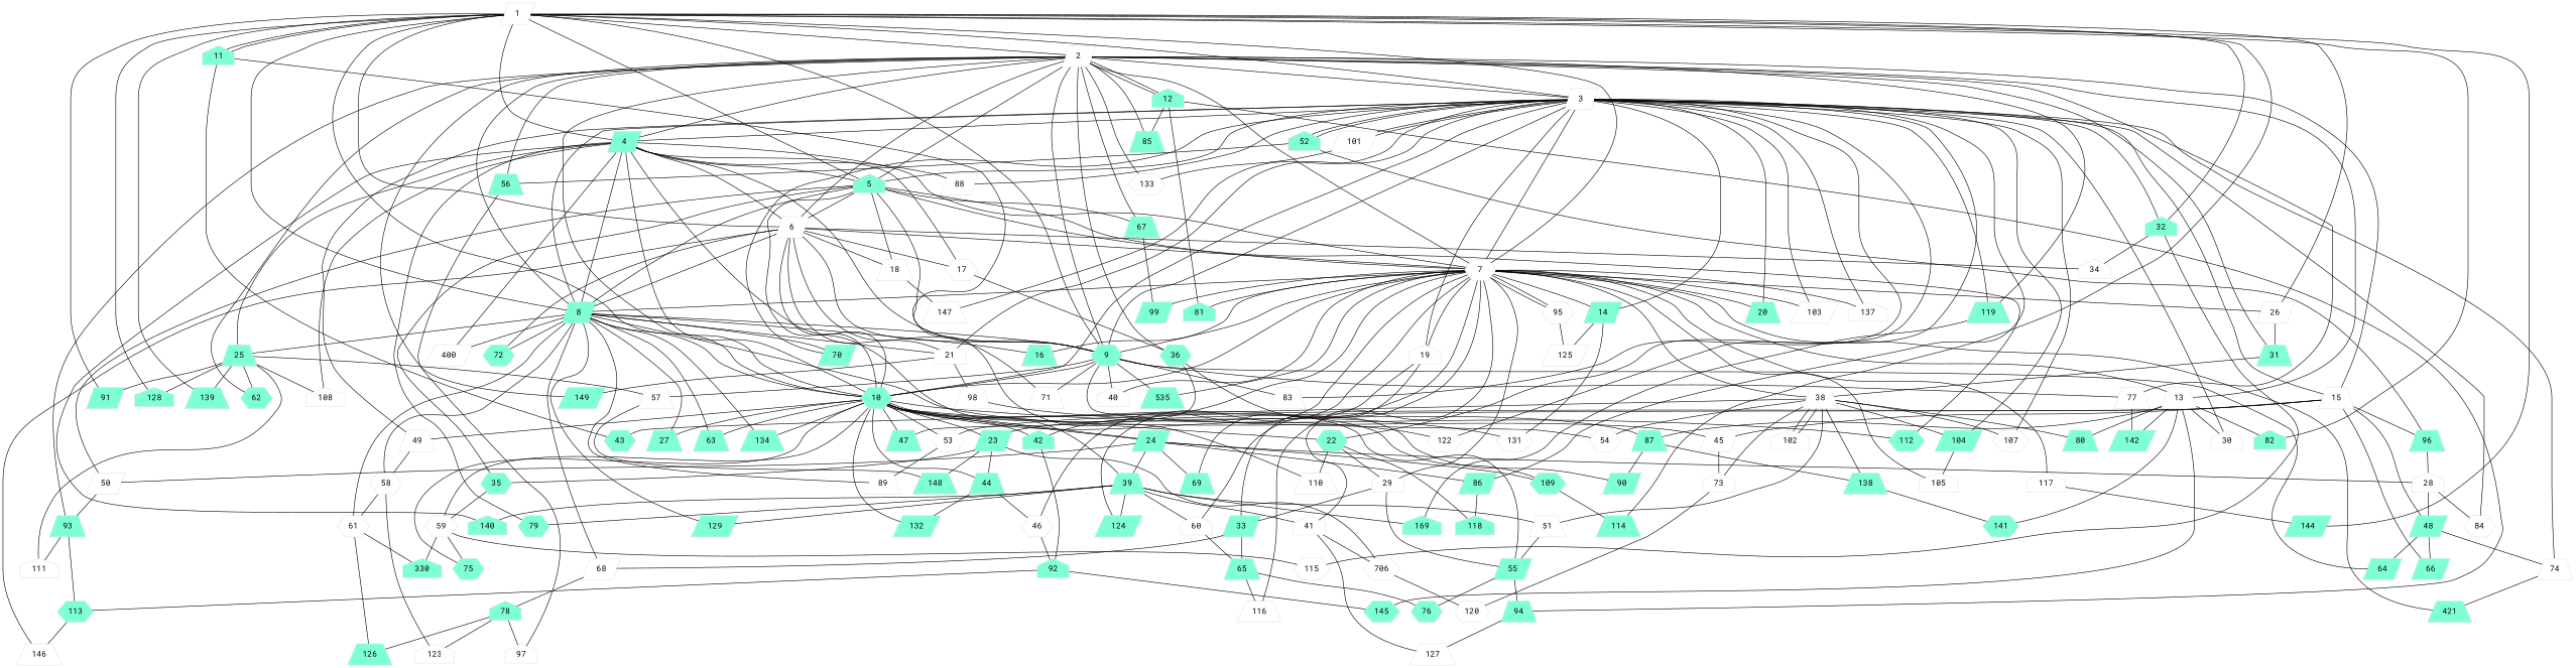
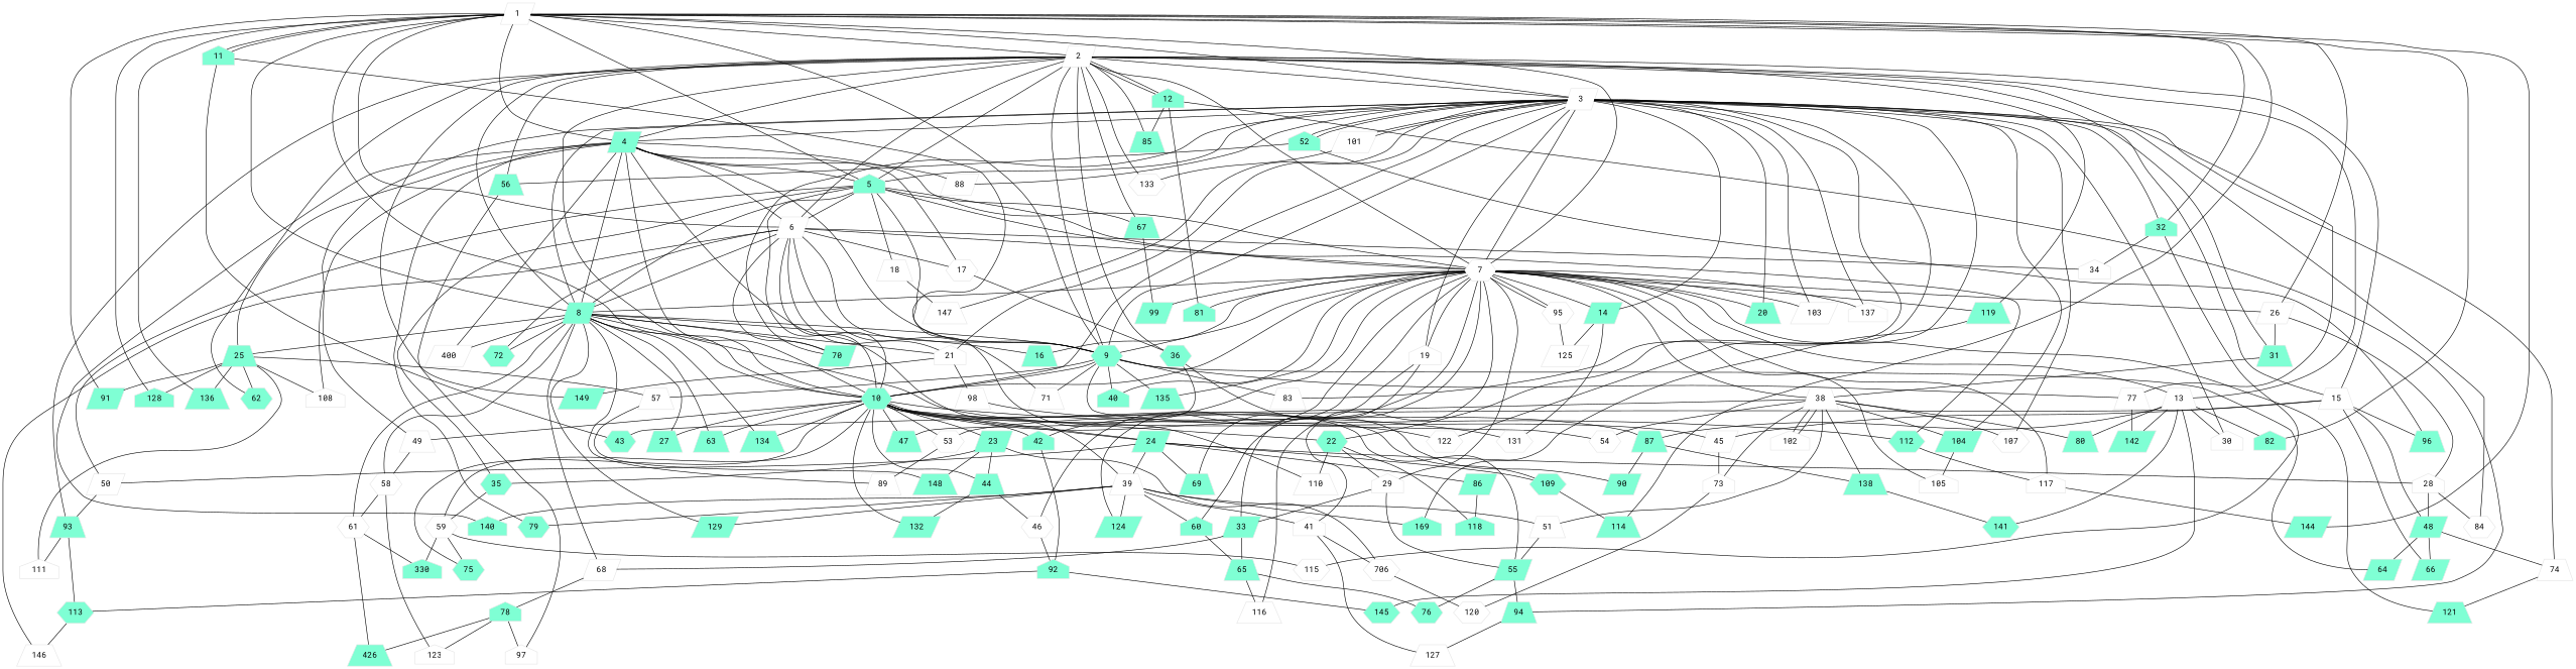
  graph {
    fontname="Roboto Mono"
    node [color=gray90 fillcolor=aquamarine fontname="Roboto Mono" shape=trapezium style=filled]
    edge [fontname="Roboto Mono"]
    1 [fillcolor=white shape=parallelogram]
    2 [fillcolor=white shape=parallelogram]
    3 [fillcolor=white shape=parallelogram]
    4 [shape=parallelogram]
    5 [shape=house]
    6 [fillcolor=white shape=parallelogram]
    7 [fillcolor=white shape=hexagon]
    8 [shape=parallelogram]
    9 [shape=hexagon]
    10 [shape=hexagon]
    11 [shape=house]
    26 [fillcolor=white shape=parallelogram]
    32 [shape=house]
    82 [shape=house]
    91 [shape=parallelogram]
    114
    128 [shape=house]
-   136 [label=139]
+   136
    144 [shape=parallelogram]
    12 [shape=house]
    13 [fillcolor=white]
    15 [fillcolor=white]
    31
    36 [shape=hexagon]
    56
    62 [shape=hexagon]
    67
    77 [fillcolor=white]
    85
    93
    119
    133 [fillcolor=white shape=hexagon]
    n33 [label=149 shape=parallelogram]
    14 [shape=parallelogram]
    19 [fillcolor=white shape=house]
    20
    22 [shape=hexagon]
    30 [fillcolor=white shape=house]
    49 [fillcolor=white]
    52 [shape=house]
    70 [shape=parallelogram]
    74 [fillcolor=white]
    83 [fillcolor=white]
    84 [fillcolor=white shape=hexagon]
    86 [shape=parallelogram]
    88 [fillcolor=white shape=parallelogram]
    101 [fillcolor=white shape=parallelogram]
    103 [fillcolor=white shape=parallelogram]
    104 [shape=parallelogram]
    107 [fillcolor=white shape=hexagon]
    122 [fillcolor=white shape=hexagon]
    137 [fillcolor=white shape=house]
    147 [fillcolor=white]
    21 [fillcolor=white shape=house]
    17 [fillcolor=white shape=hexagon]
    25
-   39
+   39 [fillcolor=white]
    79 [shape=hexagon]
    n59 [fillcolor=white label=400 shape=parallelogram]
    108 [fillcolor=white shape=house]
    140 [shape=house]
    18 [fillcolor=white]
    35 [shape=hexagon]
    50 [fillcolor=white shape=parallelogram]
    112 [shape=hexagon]
    34 [fillcolor=white shape=house]
    71 [fillcolor=white]
    72 [shape=hexagon]
    146 [fillcolor=white]
    16
    29 [fillcolor=white shape=house]
    38 [fillcolor=white]
-   40 [fillcolor=white shape=house]
+   40 [shape=house]
    41 [fillcolor=white shape=house]
    42 [shape=house]
    46 [fillcolor=white shape=hexagon]
-   60 [fillcolor=white shape=house]
+   60 [shape=house]
    81 [shape=house]
    95 [fillcolor=white shape=hexagon]
    99 [shape=parallelogram]
    105 [fillcolor=white shape=house]
    116 [fillcolor=white]
    117 [fillcolor=white shape=house]
-   121 [label=421]
+   121
    124 [shape=parallelogram]
-   135 [label=535]
+   135
    27
    45 [fillcolor=white shape=parallelogram]
    58 [fillcolor=white shape=hexagon]
    61 [fillcolor=white shape=hexagon]
    63
    68 [fillcolor=white shape=parallelogram]
    89 [fillcolor=white]
    129 [shape=parallelogram]
    134
    54 [fillcolor=white shape=hexagon]
    57 [fillcolor=white]
    64 [shape=parallelogram]
    23 [shape=parallelogram]
    24 [shape=parallelogram]
    44
    47
    53 [fillcolor=white shape=hexagon]
    55 [shape=parallelogram]
    59 [fillcolor=white shape=hexagon]
    75 [shape=hexagon]
    87
    109 [shape=hexagon]
    132 [shape=parallelogram]
    43 [shape=hexagon]
    110 [fillcolor=white]
    28 [fillcolor=white shape=house]
    115 [fillcolor=white shape=hexagon]
    94
    80
    141 [shape=hexagon]
    142 [shape=parallelogram]
    145 [shape=hexagon]
    48 [shape=parallelogram]
    66 [shape=parallelogram]
    96
    90 [shape=parallelogram]
    97 [fillcolor=white shape=house]
    111 [fillcolor=white shape=house]
    113 [shape=hexagon]
    n126 [label=169 shape=house]
    125 [fillcolor=white shape=parallelogram]
    131 [fillcolor=white shape=hexagon]
    33 [shape=parallelogram]
    69
    118 [shape=house]
    51 [fillcolor=white]
    98 [fillcolor=white]
    73 [fillcolor=white shape=house]
    102 [fillcolor=white shape=house]
    138
    n137 [fillcolor=white label=706 shape=hexagon]
    127 [fillcolor=white]
    92 [shape=house]
    65
    123 [fillcolor=white shape=house]
    n142 [label=330 shape=house]
-   126
+   126 [label=426]
    78 [shape=house]
    148
    76 [shape=hexagon]
    120 [fillcolor=white shape=hexagon]
    1 -- 2
    1 -- 3
    1 -- 4
    1 -- 5
    1 -- 6
    1 -- 7
    1 -- 8
    1 -- 9
    1 -- 10
    1 -- 11
    1 -- 11
    1 -- 26
    1 -- 32
    1 -- 82
    1 -- 91
    1 -- 114
    1 -- 128
    1 -- 136
    1 -- 144
    2 -- 3
    2 -- 4
    2 -- 5
    2 -- 6
    2 -- 7
    2 -- 8
    2 -- 9
    2 -- 10
    2 -- 12
    2 -- 12
    2 -- 13
    2 -- 15
    2 -- 31
    2 -- 36
    2 -- 56
    2 -- 62
    2 -- 67
    2 -- 77
    2 -- 85
    2 -- 93
    2 -- 119
    2 -- 133
    2 -- n33
    3 -- 4
    3 -- 5
    3 -- 7
    3 -- 8
    3 -- 9
    3 -- 10
    3 -- 32
    3 -- 15
-   3 -- 119
+   7 -- 119
    3 -- 14
    3 -- 19
    3 -- 20
    3 -- 22
    3 -- 30
    3 -- 49
    3 -- 52
    3 -- 52
    3 -- 70
    3 -- 74
    3 -- 83
    3 -- 84
-   3 -- 86
    3 -- 88
    3 -- 101
    3 -- 101
    3 -- 103
    3 -- 104
    3 -- 107
    3 -- 122
    3 -- 137
    3 -- 147
    3 -- 21
    4 -- 5
    4 -- 6
    4 -- 7
    4 -- 8
    4 -- 9
    4 -- 10
    4 -- 88
    4 -- 17
    4 -- 25
    4 -- 39
    4 -- 79
    4 -- n59
    4 -- 108
    4 -- 140
    5 -- 6
    5 -- 7
    5 -- 8
    5 -- 9
    5 -- 10
    5 -- 67
    5 -- 18
    5 -- 35
    5 -- 50
    5 -- 112
    6 -- 7
    6 -- 8
    6 -- 9
    6 -- 10
    6 -- 21
    6 -- 17
-   6 -- 18
+   6 -- 70
    6 -- 34
    6 -- 71
    6 -- 72
    6 -- 146
    7 -- 8
    7 -- 9
    7 -- 10
    7 -- 26
    7 -- 13
    7 -- 14
    7 -- 19
    7 -- 20
    7 -- 103
    7 -- 137
    7 -- 16
    7 -- 29
    7 -- 38
    7 -- 40
    7 -- 41
    7 -- 42
    7 -- 46
    7 -- 60
    7 -- 81
    7 -- 95
    7 -- 95
    7 -- 99
    7 -- 105
    7 -- 116
    7 -- 117
    7 -- 121
    7 -- 124
    7 -- 135
    8 -- 9
    8 -- 10
    8 -- 70
    8 -- 21
    8 -- 25
    8 -- n59
    8 -- 72
    8 -- 16
    8 -- 27
    8 -- 45
    8 -- 58
    8 -- 61
    8 -- 63
    8 -- 68
    8 -- 89
    8 -- 129
    8 -- 134
    9 -- 10
    9 -- 77
    9 -- 83
    9 -- 71
    9 -- 40
    9 -- 135
    9 -- 54
    9 -- 57
    9 -- 64
    10 -- 22
    10 -- 49
    10 -- 122
    10 -- 112
    10 -- 42
    10 -- 27
    10 -- 63
    10 -- 134
    10 -- 23
    10 -- 24
    10 -- 24
    10 -- 44
    10 -- 47
    10 -- 53
    10 -- 55
    10 -- 59
    10 -- 75
    10 -- 87
    10 -- 109
    10 -- 132
    11 -- 43
    11 -- 110
    26 -- 31
-   96 -- 28
+   26 -- 28
    32 -- 34
    32 -- 115
    12 -- 85
    12 -- 81
    12 -- 94
    13 -- 82
    13 -- 30
    13 -- 87
    13 -- 80
    13 -- 141
    13 -- 142
    13 -- 145
    15 -- 45
-   15 -- 23
    15 -- 53
    15 -- 48
    15 -- 66
    15 -- 96
    31 -- 38
    36 -- 47
    36 -- 90
    56 -- 97
    67 -- 99
    77 -- 142
    93 -- 111
    93 -- 113
    119 -- n126
    14 -- 125
    14 -- 131
    19 -- 33
    19 -- 69
    22 -- 29
    22 -- 110
    22 -- 118
    49 -- 58
    52 -- 56
    52 -- 96
    74 -- 121
    86 -- 118
    101 -- 133
    104 -- 105
    21 -- n33
    21 -- 98
    17 -- 36
    25 -- 91
    25 -- 128
    25 -- 136
    25 -- 62
    25 -- 108
    25 -- 57
    25 -- 111
    39 -- 79
    39 -- 140
    39 -- 41
    39 -- 60
    39 -- 124
    39 -- 129
    39 -- n126
    39 -- 51
    18 -- 147
    35 -- 59
    50 -- 93
+   112 -- 117
    29 -- 55
    29 -- 33
    38 -- 104
    38 -- 107
    38 -- 54
    38 -- 43
    38 -- 80
    38 -- 51
    38 -- 73
    38 -- 102
    38 -- 102
    38 -- 138
    41 -- n137
    41 -- 127
    42 -- 92
    46 -- 92
    60 -- 65
    95 -- 125
    117 -- 144
    45 -- 73
    58 -- 61
    58 -- 123
    61 -- n142
    61 -- 126
    68 -- 78
    57 -- 148
    23 -- 35
    23 -- 44
    23 -- n137
    23 -- 148
    24 -- 86
    24 -- 39
    24 -- 50
    24 -- 109
    24 -- 28
    24 -- 69
    44 -- 46
    44 -- 132
    53 -- 89
    55 -- 94
    55 -- 76
    59 -- 75
    59 -- 115
    59 -- n142
    87 -- 90
    87 -- 138
    109 -- 114
    28 -- 84
    28 -- 48
    94 -- 127
    48 -- 74
    48 -- 64
    48 -- 66
    113 -- 146
    33 -- 68
    33 -- 65
    51 -- 55
    98 -- 131
    73 -- 120
    138 -- 141
    n137 -- 120
    92 -- 145
    92 -- 113
    65 -- 116
    65 -- 76
    78 -- 97
    78 -- 123
    78 -- 126
  }
